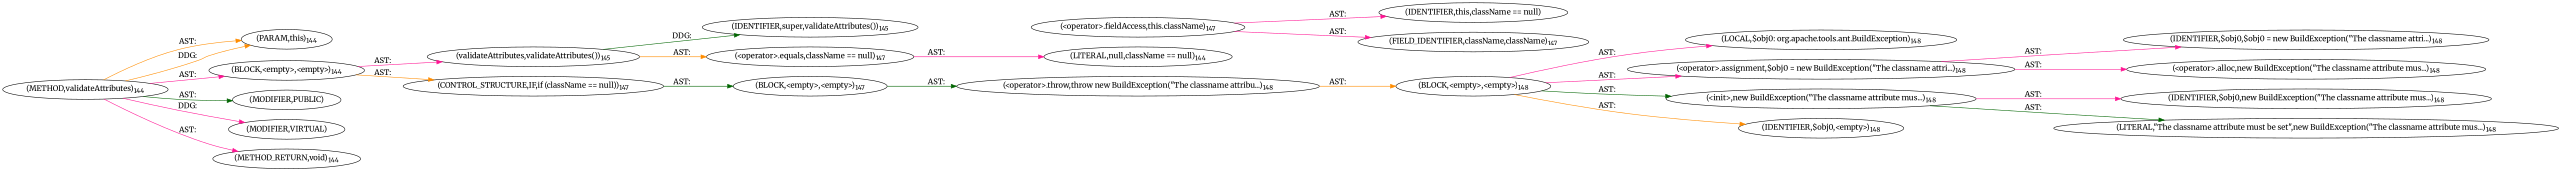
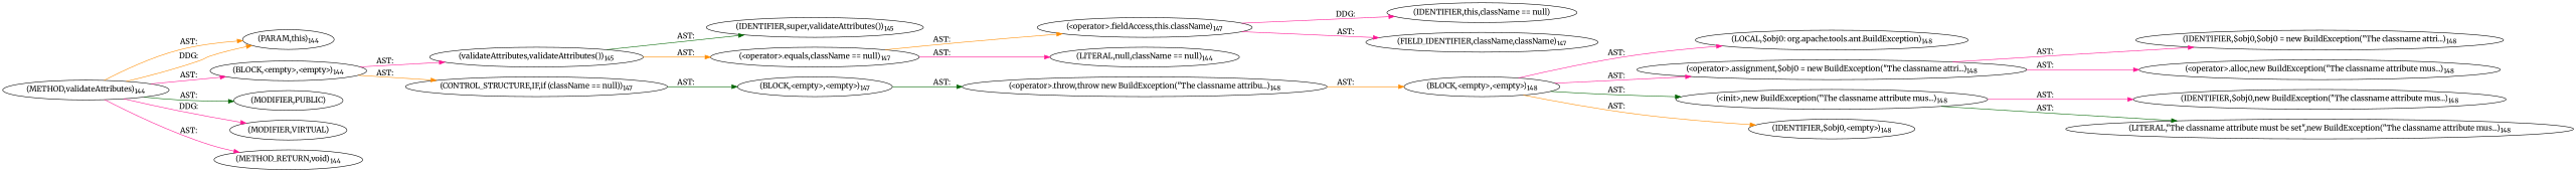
  digraph {
    fontname=Merriweather
    rankdir=LR
    node [fontname=Merriweather]
    edge [color=deeppink fontname=Merriweather]
    n1 [label=<(METHOD,validateAttributes)<SUB>144</SUB>>]
    n2 [label=<(PARAM,this)<SUB>144</SUB>>]
    n3 [label=<(BLOCK,&lt;empty&gt;,&lt;empty&gt;)<SUB>144</SUB>>]
    n4 [label=<(MODIFIER,PUBLIC)>]
    n5 [label=<(MODIFIER,VIRTUAL)>]
    n6 [label=<(METHOD_RETURN,void)<SUB>144</SUB>>]
    n7 [label=<(validateAttributes,validateAttributes())<SUB>145</SUB>>]
    n8 [label=<(CONTROL_STRUCTURE,IF,if (className == null))<SUB>147</SUB>>]
    n9 [label=<(IDENTIFIER,super,validateAttributes())<SUB>145</SUB>>]
    n10 [label=<(&lt;operator&gt;.equals,className == null)<SUB>147</SUB>>]
    n11 [label=<(BLOCK,&lt;empty&gt;,&lt;empty&gt;)<SUB>147</SUB>>]
    n12 [label=<(&lt;operator&gt;.fieldAccess,this.className)<SUB>147</SUB>>]
    n13 [label=<(LITERAL,null,className == null)<SUB>144</SUB>>]
    n14 [label=<(&lt;operator&gt;.throw,throw new BuildException(&quot;The classname attribu...)<SUB>148</SUB>>]
    n15 [label=<(IDENTIFIER,this,className == null)>]
    n16 [label=<(FIELD_IDENTIFIER,className,className)<SUB>147</SUB>>]
    n17 [label=<(BLOCK,&lt;empty&gt;,&lt;empty&gt;)<SUB>148</SUB>>]
    n18 [label=<(LOCAL,$obj0: org.apache.tools.ant.BuildException)<SUB>148</SUB>>]
    n19 [label=<(&lt;operator&gt;.assignment,$obj0 = new BuildException(&quot;The classname attri...)<SUB>148</SUB>>]
    n20 [label=<(&lt;init&gt;,new BuildException(&quot;The classname attribute mus...)<SUB>148</SUB>>]
    n21 [label=<(IDENTIFIER,$obj0,&lt;empty&gt;)<SUB>148</SUB>>]
    n22 [label=<(IDENTIFIER,$obj0,$obj0 = new BuildException(&quot;The classname attri...)<SUB>148</SUB>>]
    n23 [label=<(&lt;operator&gt;.alloc,new BuildException(&quot;The classname attribute mus...)<SUB>148</SUB>>]
    n24 [label=<(IDENTIFIER,$obj0,new BuildException(&quot;The classname attribute mus...)<SUB>148</SUB>>]
    n25 [label=<(LITERAL,&quot;The classname attribute must be set&quot;,new BuildException(&quot;The classname attribute mus...)<SUB>148</SUB>>]
    n1 -> n2 [color=darkorange label="AST: "]
    n1 -> n2 [color=darkorange label="DDG: "]
    n1 -> n3 [label="AST: "]
    n1 -> n4 [color=darkgreen label="AST: "]
    n1 -> n5 [label="DDG: "]
    n1 -> n6 [label="AST: "]
    n3 -> n7 [label="AST: "]
    n3 -> n8 [color=darkorange label="AST: "]
-   n7 -> n9 [color=darkgreen label="DDG: "]
+   n7 -> n9 [color=darkgreen label="AST: "]
    n7 -> n10 [color=darkorange label="AST: "]
    n8 -> n11 [color=darkgreen label="AST: "]
+   n10 -> n12 [color=darkorange label="AST: "]
    n10 -> n13 [label="AST: "]
    n11 -> n14 [color=darkgreen label="AST: "]
-   n12 -> n15 [label="AST: "]
+   n12 -> n15 [label="DDG: "]
    n12 -> n16 [label="AST: "]
    n14 -> n17 [color=darkorange label="AST: "]
    n17 -> n18 [label="AST: "]
    n17 -> n19 [label="AST: "]
    n17 -> n20 [color=darkgreen label="AST: "]
    n17 -> n21 [color=darkorange label="AST: "]
    n19 -> n22 [label="AST: "]
    n19 -> n23 [label="AST: "]
    n20 -> n24 [label="AST: "]
    n20 -> n25 [color=darkgreen label="AST: "]
  }
